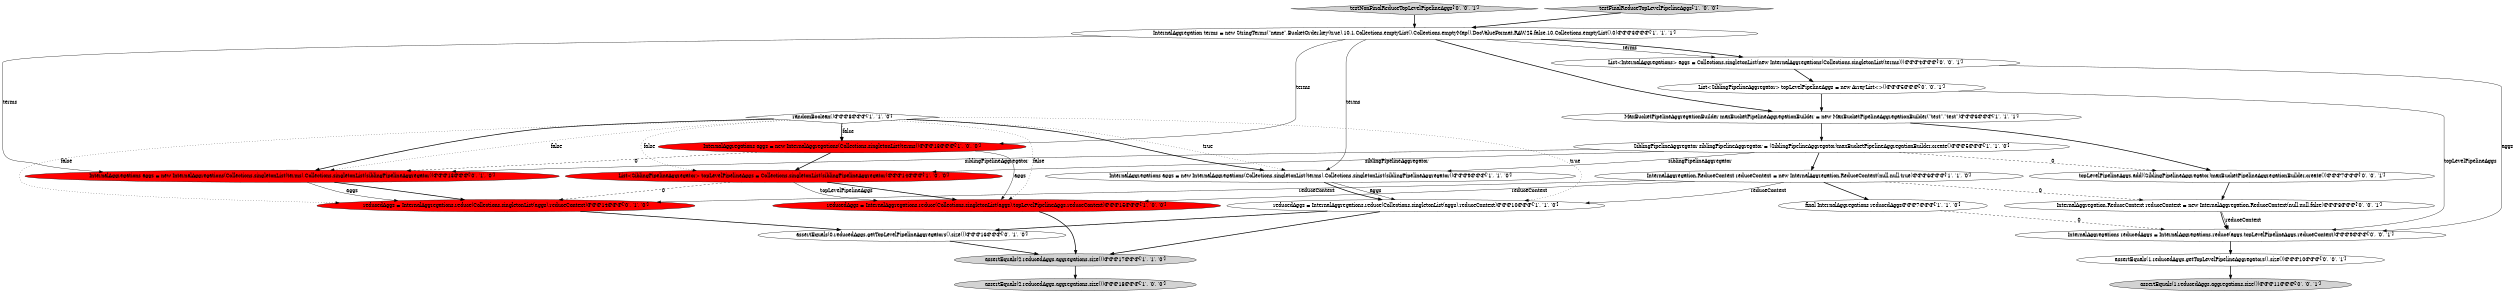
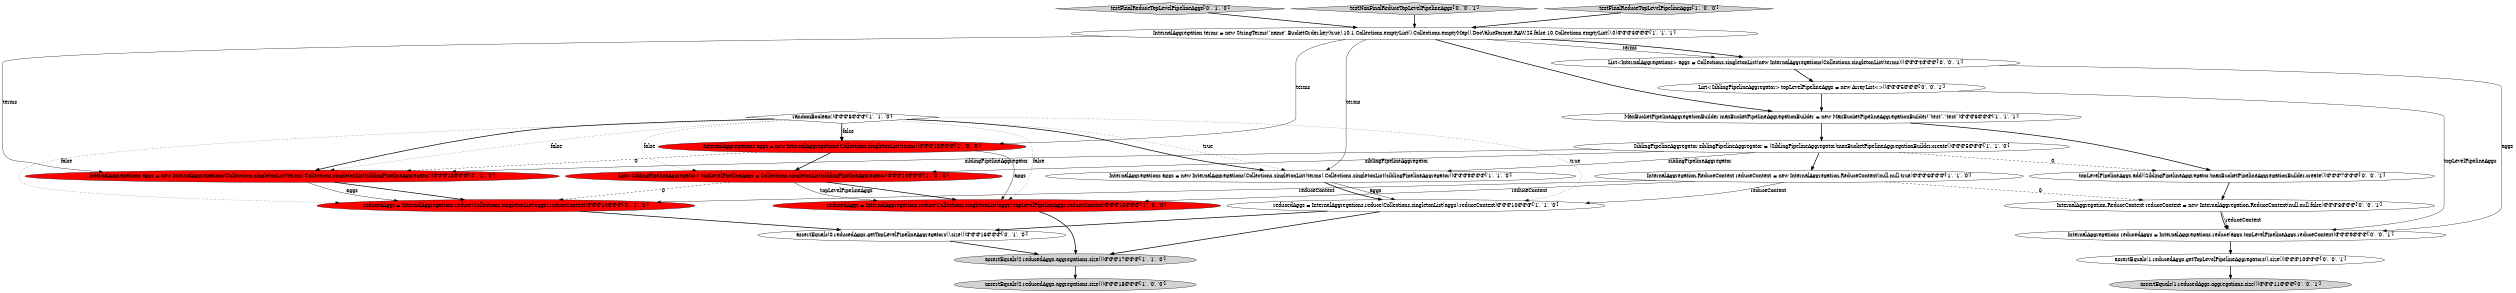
  digraph {
    node [fillcolor=white shape=ellipse style=filled]
    edge [style=bold]
    n1 [label="InternalAggregation.ReduceContext reduceContext = new InternalAggregation.ReduceContext(null,null,true)@@@6@@@['1', '1', '0']"]
-   n2 [label="final InternalAggregations reducedAggs@@@7@@@['1', '1', '0']"]
    n3 [label="InternalAggregation.ReduceContext reduceContext = new InternalAggregation.ReduceContext(null,null,false)@@@8@@@['0', '0', '1']"]
    n4 [fillcolor=red label="reducedAggs = InternalAggregations.reduce(Collections.singletonList(aggs),reduceContext)@@@14@@@['0', '1', '0']"]
    n5 [fillcolor=red label="reducedAggs = InternalAggregations.reduce(Collections.singletonList(aggs),topLevelPipelineAggs,reduceContext)@@@15@@@['1', '0', '0']"]
    n6 [label="reducedAggs = InternalAggregations.reduce(Collections.singletonList(aggs),reduceContext)@@@10@@@['1', '1', '0']"]
    n7 [label="InternalAggregations reducedAggs = InternalAggregations.reduce(aggs,topLevelPipelineAggs,reduceContext)@@@9@@@['0', '0', '1']"]
    n8 [label="assertEquals(0,reducedAggs.getTopLevelPipelineAggregators().size())@@@16@@@['0', '1', '0']"]
    n9 [fillcolor=lightgray label="assertEquals(2,reducedAggs.aggregations.size())@@@17@@@['1', '1', '0']"]
    n10 [label="assertEquals(1,reducedAggs.getTopLevelPipelineAggregators().size())@@@10@@@['0', '0', '1']"]
    n11 [fillcolor=lightgray label="assertEquals(1,reducedAggs.aggregations.size())@@@11@@@['0', '0', '1']"]
    n12 [fillcolor=red label="InternalAggregations aggs = new InternalAggregations(Collections.singletonList(terms))@@@13@@@['1', '0', '0']"]
    n13 [fillcolor=red label="InternalAggregations aggs = new InternalAggregations(Collections.singletonList(terms),Collections.singletonList(siblingPipelineAggregator))@@@13@@@['0', '1', '0']"]
    n14 [fillcolor=red label="List<SiblingPipelineAggregator> topLevelPipelineAggs = Collections.singletonList(siblingPipelineAggregator)@@@14@@@['1', '0', '0']"]
    n15 [label="randomBoolean()@@@8@@@['1', '1', '0']" shape=diamond]
    n16 [label="InternalAggregations aggs = new InternalAggregations(Collections.singletonList(terms),Collections.singletonList(siblingPipelineAggregator))@@@9@@@['1', '1', '0']"]
+   n17 [fillcolor=lightgray label="testFinalReduceTopLevelPipelineAggs['0', '1', '0']" shape=diamond]
    n18 [label="InternalAggregation terms = new StringTerms(\"name\",BucketOrder.key(true),10,1,Collections.emptyList(),Collections.emptyMap(),DocValueFormat.RAW,25,false,10,Collections.emptyList(),0)@@@3@@@['1', '1', '1']"]
    n19 [label="MaxBucketPipelineAggregationBuilder maxBucketPipelineAggregationBuilder = new MaxBucketPipelineAggregationBuilder(\"test\",\"test\")@@@6@@@['1', '1', '1']"]
    n20 [label="List<InternalAggregations> aggs = Collections.singletonList(new InternalAggregations(Collections.singletonList(terms)))@@@4@@@['0', '0', '1']"]
    n21 [label="topLevelPipelineAggs.add((SiblingPipelineAggregator)maxBucketPipelineAggregationBuilder.create())@@@7@@@['0', '0', '1']"]
    n22 [label="SiblingPipelineAggregator siblingPipelineAggregator = (SiblingPipelineAggregator)maxBucketPipelineAggregationBuilder.create()@@@5@@@['1', '1', '0']"]
    n23 [fillcolor=lightgray label="assertEquals(2,reducedAggs.aggregations.size())@@@18@@@['1', '0', '0']"]
    n24 [label="List<SiblingPipelineAggregator> topLevelPipelineAggs = new ArrayList<>()@@@5@@@['0', '0', '1']"]
    n25 [fillcolor=lightgray label="testNonFinalReduceTopLevelPipelineAggs['0', '0', '1']" shape=diamond]
    n26 [fillcolor=lightgray label="testFinalReduceTopLevelPipelineAggs['1', '0', '0']" shape=diamond]
-   n1 -> n2
    n1 -> n3 [label=0 style=dashed]
    n1 -> n4 [label=reduceContext style=solid]
    n1 -> n5 [label=reduceContext style=solid]
    n1 -> n6 [label=reduceContext style=solid]
-   n2 -> n7 [label=0 style=dashed]
    n3 -> n7 [label=reduceContext style=solid]
    n3 -> n7
    n4 -> n8
    n5 -> n9
    n6 -> n8
    n6 -> n9
    n7 -> n10
    n8 -> n9
    n9 -> n23
    n10 -> n11
    n12 -> n5 [label=aggs style=solid]
    n12 -> n13 [label=0 style=dashed]
    n12 -> n14
    n13 -> n4 [label=aggs style=solid]
    n13 -> n4
    n14 -> n4 [label=0 style=dashed]
    n14 -> n5
    n14 -> n5 [label=topLevelPipelineAggs style=solid]
    n15 -> n4 [label=false style=dotted]
    n15 -> n5 [label=false style=dotted]
    n15 -> n6 [label=true style=dotted]
    n15 -> n12 [label=false style=dotted]
    n15 -> n12
    n15 -> n13
    n15 -> n13 [label=false style=dotted]
    n15 -> n14 [label=false style=dotted]
    n15 -> n16
    n15 -> n16 [label=true style=dotted]
    n16 -> n6 [label=aggs style=solid]
    n16 -> n6
+   n17 -> n18
    n18 -> n12 [label=terms style=solid]
    n18 -> n13 [label=terms style=solid]
    n18 -> n16 [label=terms style=solid]
    n18 -> n19
    n18 -> n20 [label=terms style=solid]
    n18 -> n20
    n19 -> n21
    n19 -> n22
    n20 -> n7 [label=aggs style=solid]
    n20 -> n24
    n21 -> n3
    n22 -> n1
    n22 -> n13 [label=siblingPipelineAggregator style=solid]
    n22 -> n14 [label=siblingPipelineAggregator style=solid]
    n22 -> n16 [label=siblingPipelineAggregator style=solid]
    n22 -> n21 [label=0 style=dashed]
    n24 -> n7 [label=topLevelPipelineAggs style=solid]
    n24 -> n19
    n25 -> n18
    n26 -> n18
  }
